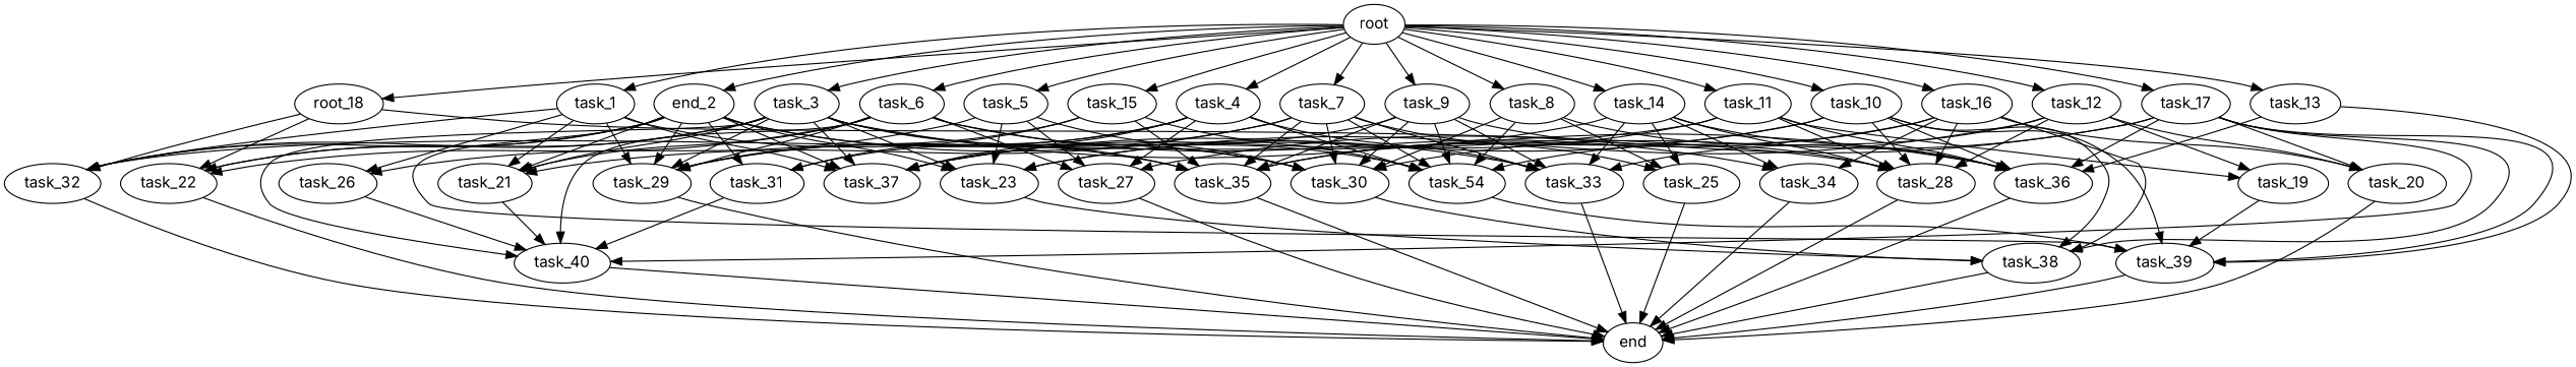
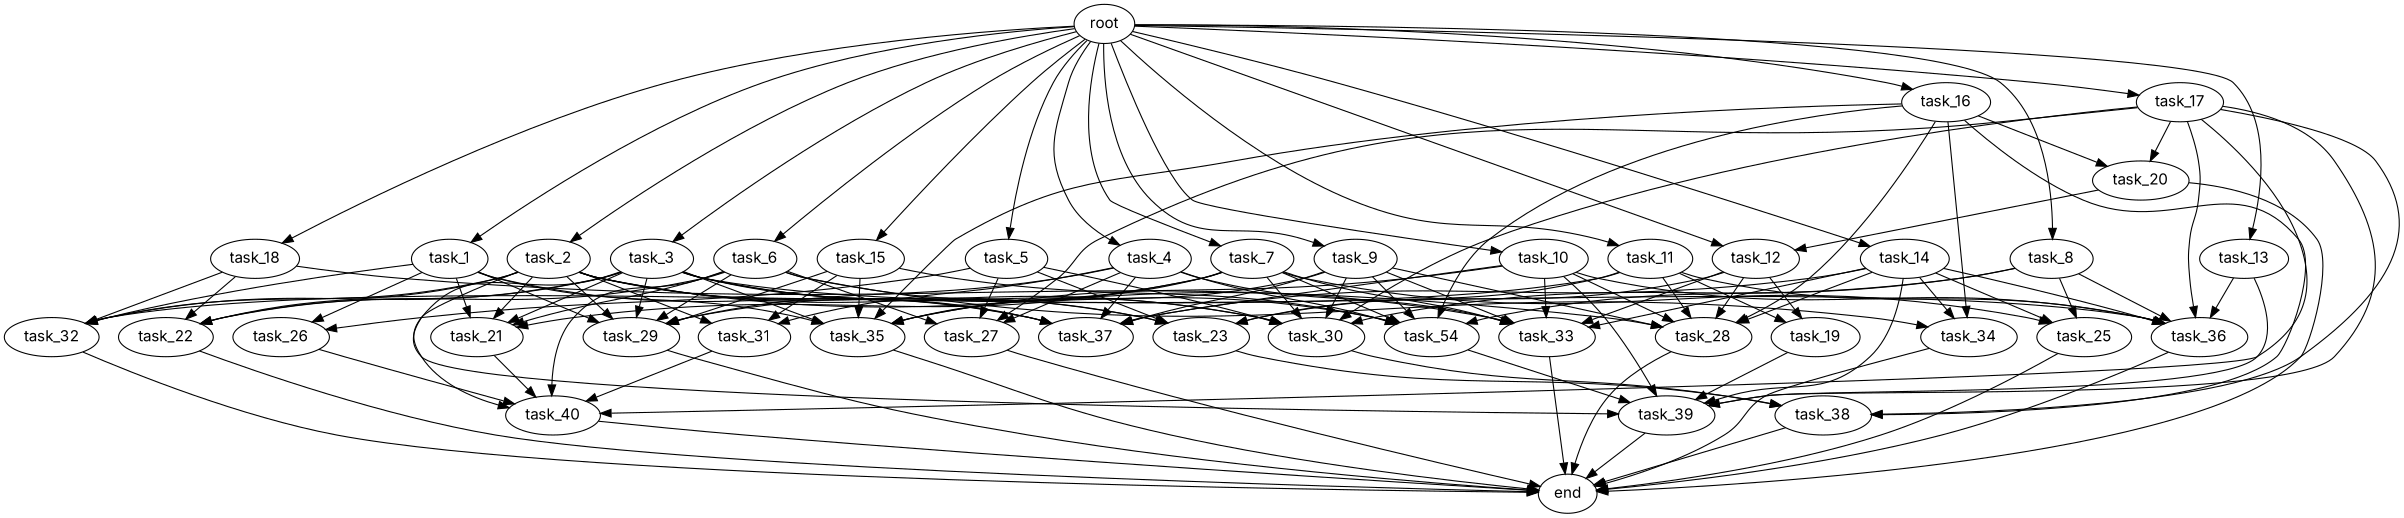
  digraph {
    fontname=Inter
    node [fontname=Inter]
    edge [fontname=Inter]
    root
    task_1
-   task_2 [label=end_2]
+   task_2
    task_3
    task_4
    task_5
    task_6
    task_7
    task_8
    task_9
    task_10
    task_11
    task_12
    task_13
    task_14
    task_15
    task_16
    task_17
-   task_18 [label=root_18]
+   task_18
    task_21
    task_26
    task_29
    task_32
    task_35
    task_37
    task_22
    task_23
    task_30
    task_31
    task_33
    task_39
    task_36
    task_40
    n34 [label=task_54]
    task_27
    task_34
    task_25
    task_28
    task_19
    task_20
    task_38
    end
    root -> task_1
    root -> task_2
    root -> task_3
    root -> task_4
    root -> task_5
    root -> task_6
    root -> task_7
    root -> task_8
    root -> task_9
    root -> task_10
    root -> task_11
    root -> task_12
    root -> task_13
    root -> task_14
    root -> task_15
    root -> task_16
    root -> task_17
    root -> task_18
    task_1 -> task_21
    task_1 -> task_26
    task_1 -> task_29
    task_1 -> task_32
    task_1 -> task_35
    task_1 -> task_37
    task_2 -> task_21
    task_2 -> task_29
    task_2 -> task_32
    task_2 -> task_37
    task_2 -> task_22
    task_2 -> task_23
    task_2 -> task_30
    task_2 -> task_31
    task_2 -> task_33
    task_2 -> task_39
    task_3 -> task_21
    task_3 -> task_29
    task_3 -> task_32
    task_3 -> task_35
    task_3 -> task_37
    task_3 -> task_22
    task_3 -> task_23
    task_3 -> task_30
    task_3 -> task_36
    task_3 -> task_40
    task_4 -> task_29
    task_4 -> task_37
    task_4 -> task_31
    task_4 -> task_33
    task_4 -> n34
    task_4 -> task_27
    task_5 -> task_26
    task_5 -> task_23
    task_5 -> task_30
    task_5 -> task_27
    task_6 -> task_21
    task_6 -> task_29
    task_6 -> task_22
    task_6 -> task_40
    task_6 -> n34
    task_6 -> task_27
    task_6 -> task_34
    task_7 -> task_21
    task_7 -> task_29
    task_7 -> task_35
    task_7 -> task_30
    task_7 -> task_33
    task_7 -> n34
    task_7 -> task_25
    task_8 -> task_30
    task_8 -> task_36
    task_8 -> n34
    task_8 -> task_25
    task_9 -> task_35
    task_9 -> task_37
    task_9 -> task_30
    task_9 -> task_33
    task_9 -> n34
    task_9 -> task_28
    task_10 -> task_35
    task_10 -> task_37
-   task_10 -> task_38
+   task_10 -> task_33
    task_10 -> task_39
    task_10 -> task_36
    task_10 -> task_28
    task_11 -> task_32
    task_11 -> task_23
    task_11 -> task_36
    task_11 -> task_28
    task_11 -> task_19
    task_12 -> task_23
    task_12 -> task_33
    task_12 -> task_28
    task_12 -> task_19
-   task_12 -> task_20
+   task_20 -> task_12
    task_13 -> task_39
    task_13 -> task_36
    task_14 -> task_37
    task_14 -> task_33
+   task_14 -> task_39
    task_14 -> task_36
    task_14 -> task_34
    task_14 -> task_25
    task_14 -> task_28
    task_15 -> task_29
    task_15 -> task_35
    task_15 -> task_31
    task_15 -> n34
    task_16 -> task_35
    task_16 -> n34
    task_16 -> task_34
    task_16 -> task_28
    task_16 -> task_20
    task_16 -> task_38
    task_17 -> task_30
    task_17 -> task_39
    task_17 -> task_36
    task_17 -> task_40
    task_17 -> task_27
    task_17 -> task_20
    task_17 -> task_38
    task_18 -> task_32
    task_18 -> task_22
    task_18 -> task_28
    task_21 -> task_40
    task_26 -> task_40
    task_29 -> end
    task_32 -> end
    task_35 -> end
    task_22 -> end
    task_23 -> task_38
    task_30 -> task_38
    task_31 -> task_40
    task_33 -> end
    task_39 -> end
    task_36 -> end
    task_40 -> end
    n34 -> task_39
    task_27 -> end
    task_34 -> end
    task_25 -> end
    task_28 -> end
    task_19 -> task_39
    task_20 -> end
    task_38 -> end
  }
